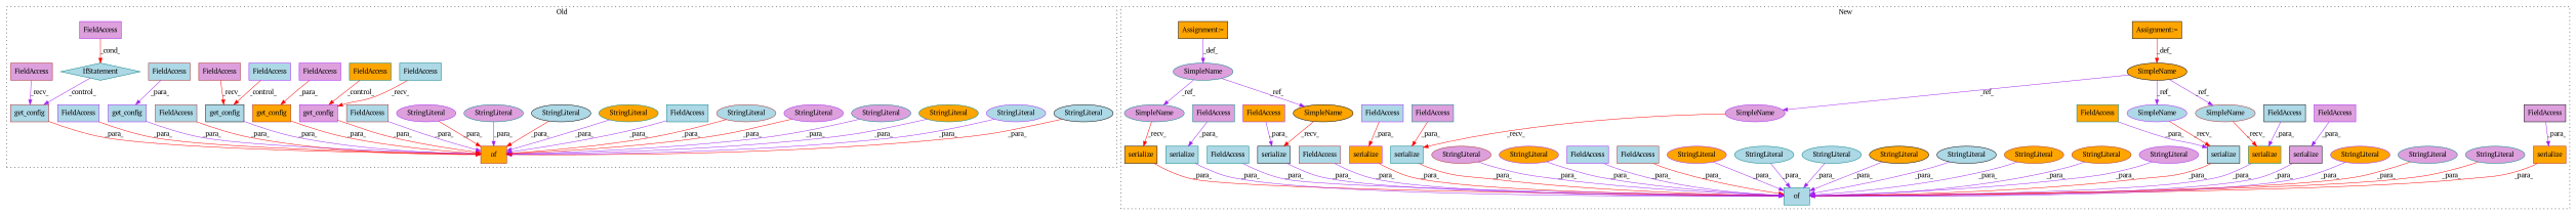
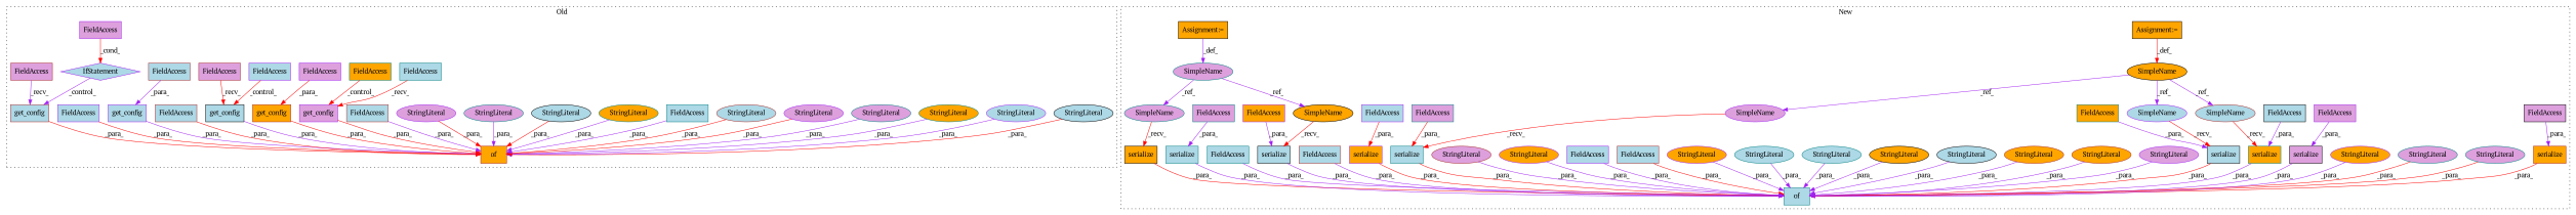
  digraph {
    fontname="PT Serif"
    node [a=22 l=12 s=21736 shape=box style=filled fillcolor=lightblue color=teal fontname="PT Serif"]
    edge [color=purple fontname="PT Serif"]
    n1 [a=32 l="3,1" label=of s="19370,19873" fillcolor=orange color=brown]
    n2 [a=45 label=StringLiteral s=19498 shape=ellipse color=black]
    n3 [a=45 l=15 label=StringLiteral s=19742 shape=ellipse color=purple]
    n4 [a=45 l=6 label=StringLiteral s=19402 shape=ellipse fillcolor=orange]
    n5 [a=45 l=15 label=StringLiteral s=19664 shape=ellipse fillcolor=plum]
    n6 [a=45 l=11 label=StringLiteral s=19820 shape=ellipse fillcolor=plum color=purple]
    n7 [a=45 label=StringLiteral s=19444 shape=ellipse color=brown]
    n8 [l=24 label=FieldAccess s=19511]
    n9 [a=45 l=18 label=StringLiteral s=19536 shape=ellipse fillcolor=orange]
    n10 [a=45 l=11 label=StringLiteral s=19847 shape=ellipse color=black]
    n11 [a=32 label=get_config s=19799 fillcolor=plum color=purple]
    n12 [a=45 l=15 label=StringLiteral s=19586 shape=ellipse fillcolor=plum]
    n13 [a=45 label=StringLiteral s=19373 shape=ellipse fillcolor=plum color=purple]
    n14 [a=32 label=get_config s=19721 color=brown]
    n15 [l=14 label=FieldAccess s=19859 color=brown]
    n16 [a=32 label=get_config s=19643 color=black]
    n17 [l=18 label=FieldAccess s=19780]
    n18 [a=32 l="11,1" label=get_config s="19422,19442" fillcolor=orange color=brown]
    n19 [l=18 label=FieldAccess s=19603 color=purple]
    n20 [a=32 l="11,1" label=get_config s="19470,19496" color=purple]
    n21 [l=18 label=FieldAccess s=19759 fillcolor=orange]
    n22 [l=9 label=FieldAccess s=19433 fillcolor=plum color=purple]
    n23 [l=18 label=FieldAccess s=19681 fillcolor=plum color=purple]
    n24 [l=15 label=FieldAccess s=19481 color=brown]
    n25 [l=15 label=FieldAccess s=19386 color=brown]
    n26 [l=18 label=FieldAccess s=19624 fillcolor=plum color=brown]
    n27 [l=30 label=FieldAccess s=19555 color=purple]
    n28 [l=18 label=FieldAccess s=19702 fillcolor=plum color=brown]
-   n29 [a=25 l=3 label=IfStatement s=19699 shape=diamond]
+   n29 [a=25 l=3 label=IfStatement s=19699 shape=diamond color=purple]
    n30 [a=32 l="10,1" label=serialize s="22069,22105" fillcolor=orange color=brown]
    n31 [l=26 label=FieldAccess s=22079 fillcolor=plum color=black]
    n32 [a=32 l="3,1" label=of s="21792,22631"]
    n33 [a=45 l=23 label=StringLiteral s=22236 shape=ellipse fillcolor=plum]
    n34 [a=45 l=20 label=StringLiteral s=22172 shape=ellipse fillcolor=plum]
    n35 [a=45 l=22 label=StringLiteral s=22432 shape=ellipse fillcolor=orange color=purple]
    n36 [a=32 l="10,1" label=serialize s="22467,22502" fillcolor=orange]
    n37 [l=25 label=FieldAccess s=22477 color=black]
    n38 [a=32 l="10,1" label=serialize s="22139,22170" fillcolor=plum color=black]
    n39 [l=21 label=FieldAccess s=22149 fillcolor=plum color=purple]
    n40 [a=7 l=11 label="Assignment:=" fillcolor=orange color=black]
    n41 [a=42 l=11 label=SimpleName shape=ellipse fillcolor=orange color=black]
    n42 [a=32 l="10,1" label=serialize s="22398,22430" color=black]
    n43 [l=22 label=FieldAccess s=22408 fillcolor=orange]
    n44 [a=32 l="10,1" label=serialize s="22273,22304" color=black]
    n45 [a=45 l=23 label=StringLiteral s=22032 shape=ellipse fillcolor=plum color=purple]
    n46 [a=45 l=19 label=StringLiteral s=22589 shape=ellipse fillcolor=orange color=brown]
    n47 [a=45 l=7 label=StringLiteral s=21795 shape=ellipse fillcolor=orange color=brown]
    n48 [a=45 l=22 label=StringLiteral s=21866 shape=ellipse color=black]
    n49 [a=45 l=10 label=StringLiteral s=21938 shape=ellipse fillcolor=orange color=black]
    n50 [a=45 l=17 label=StringLiteral s=22504 shape=ellipse]
    n51 [a=45 l=18 label=StringLiteral s=22306 shape=ellipse]
    n52 [a=45 label=StringLiteral s=21814 shape=ellipse fillcolor=orange color=purple]
    n53 [a=32 l="10,1" label=serialize s="22534,22564"]
    n54 [l=21 label=FieldAccess s=22283 fillcolor=orange color=purple]
    n55 [label=FieldAccess s=22576 color=brown]
    n56 [l=13 label=FieldAccess s=21949 color=purple]
    n57 [a=45 l=20 label=StringLiteral s=21963 shape=ellipse fillcolor=orange color=purple]
    n58 [a=45 l=9 label=StringLiteral s=22566 shape=ellipse fillcolor=plum color=brown]
    n59 [a=32 l="10,1" label=serialize s="21901,21936" fillcolor=orange color=purple]
    n60 [a=42 label=SimpleName s=21637 shape=ellipse fillcolor=plum]
    n61 [a=32 l="10,1" label=serialize s="22206,22234" fillcolor=orange color=black]
    n62 [l=25 label=FieldAccess s=21911 color=purple]
    n63 [a=32 l="10,1" label=serialize s="21997,22030"]
    n64 [l=20 label=FieldAccess s=22544 fillcolor=plum]
    n65 [l=10 label=FieldAccess s=21803 color=brown]
    n66 [l=23 label=FieldAccess s=22007 fillcolor=plum]
    n67 [l=22 label=FieldAccess s=22609]
    n68 [a=7 label="Assignment:=" s=21637 fillcolor=orange color=black]
    n69 [a=42 label=SimpleName s=22193 shape=ellipse fillcolor=plum]
    n70 [a=42 label=SimpleName s=22260 shape=ellipse fillcolor=orange color=black]
    n71 [a=42 l=11 label=SimpleName s=22455 shape=ellipse color=brown]
    n72 [a=42 l=11 label=SimpleName s=22386 shape=ellipse color=purple]
    n73 [a=42 l=11 label=SimpleName s=22522 shape=ellipse fillcolor=plum color=purple]
    subgraph cluster_1 {
      label=Old
      style=dotted
      n1
      n2
      n3
      n4
      n5
      n6
      n7
      n8
      n9
      n10
      n11
      n12
      n13
      n14
      n15
      n16
      n17
      n18
      n19
      n20
      n21
      n22
      n23
      n24
      n25
      n26
      n27
      n28
      n29
    }
    subgraph cluster_2 {
      label=New
      style=dotted
      n30
      n31
      n32
      n33
      n34
      n35
      n36
      n37
      n38
      n39
      n40
      n41
      n42
      n43
      n44
      n45
      n46
      n47
      n48
      n49
      n50
      n51
      n52
      n53
      n54
      n55
      n56
      n57
      n58
      n59
      n60
      n61
      n62
      n63
      n64
      n65
      n66
      n67
      n68
      n69
      n70
      n71
      n72
      n73
    }
    n2 -> n1 [label=_para_ color=red]
    n3 -> n1 [label=_para_]
    n4 -> n1 [label=_para_]
    n5 -> n1 [label=_para_]
    n6 -> n1 [label=_para_ color=red]
    n7 -> n1 [label=_para_ color=red]
    n8 -> n1 [label=_para_]
    n9 -> n1 [label=_para_]
    n10 -> n1 [label=_para_ color=red]
    n11 -> n1 [label=_para_ color=red]
    n12 -> n1 [label=_para_]
    n13 -> n1 [label=_para_ color=red]
    n14 -> n1 [label=_para_ color=red]
    n15 -> n1 [label=_para_]
    n16 -> n1 [label=_para_]
    n17 -> n11 [label=_recv_ color=red]
    n18 -> n1 [label=_para_ color=red]
    n19 -> n16 [label=_control_ color=red]
    n20 -> n1 [label=_para_]
    n21 -> n11 [label=_control_ color=red]
    n22 -> n18 [label=_para_ color=red]
    n23 -> n29 [label=_cond_ color=red]
    n24 -> n20 [label=_para_]
    n25 -> n1 [label=_para_ color=red]
    n26 -> n16 [label=_recv_ color=red]
    n27 -> n1 [label=_para_ color=red]
    n28 -> n14 [label=_recv_]
    n29 -> n14 [label=_control_]
    n30 -> n32 [label=_para_ color=red]
    n31 -> n30 [label=_para_]
    n33 -> n32 [label=_para_ color=red]
    n34 -> n32 [label=_para_ color=red]
    n35 -> n32 [label=_para_]
    n36 -> n32 [label=_para_]
    n37 -> n36 [label=_para_]
    n38 -> n32 [label=_para_]
    n39 -> n38 [label=_para_]
    n40 -> n41 [label=_def_ color=red]
    n41 -> n71 [label=_ref_]
    n41 -> n72 [label=_ref_]
    n41 -> n73 [label=_ref_]
    n42 -> n32 [label=_para_ color=red]
    n43 -> n42 [label=_para_]
    n44 -> n32 [label=_para_]
    n45 -> n32 [label=_para_]
    n46 -> n32 [label=_para_]
    n47 -> n32 [label=_para_]
    n48 -> n32 [label=_para_]
    n49 -> n32 [label=_para_]
    n50 -> n32 [label=_para_]
    n51 -> n32 [label=_para_]
    n52 -> n32 [label=_para_]
    n53 -> n32 [label=_para_ color=red]
    n54 -> n44 [label=_para_]
    n55 -> n32 [label=_para_ color=red]
    n56 -> n32 [label=_para_]
    n57 -> n32 [label=_para_]
    n58 -> n32 [label=_para_]
    n59 -> n32 [label=_para_ color=red]
    n60 -> n69 [label=_ref_]
    n60 -> n70 [label=_ref_]
    n61 -> n32 [label=_para_ color=red]
    n62 -> n59 [label=_para_ color=red]
    n63 -> n32 [label=_para_]
    n64 -> n53 [label=_para_ color=red]
    n65 -> n32 [label=_para_]
    n66 -> n63 [label=_para_]
    n67 -> n32 [label=_para_]
    n68 -> n60 [label=_def_]
    n69 -> n61 [label=_recv_ color=red]
    n70 -> n44 [label=_recv_ color=red]
    n71 -> n36 [label=_recv_ color=red]
    n72 -> n42 [label=_recv_ color=red]
    n73 -> n53 [label=_recv_ color=red]
  }
